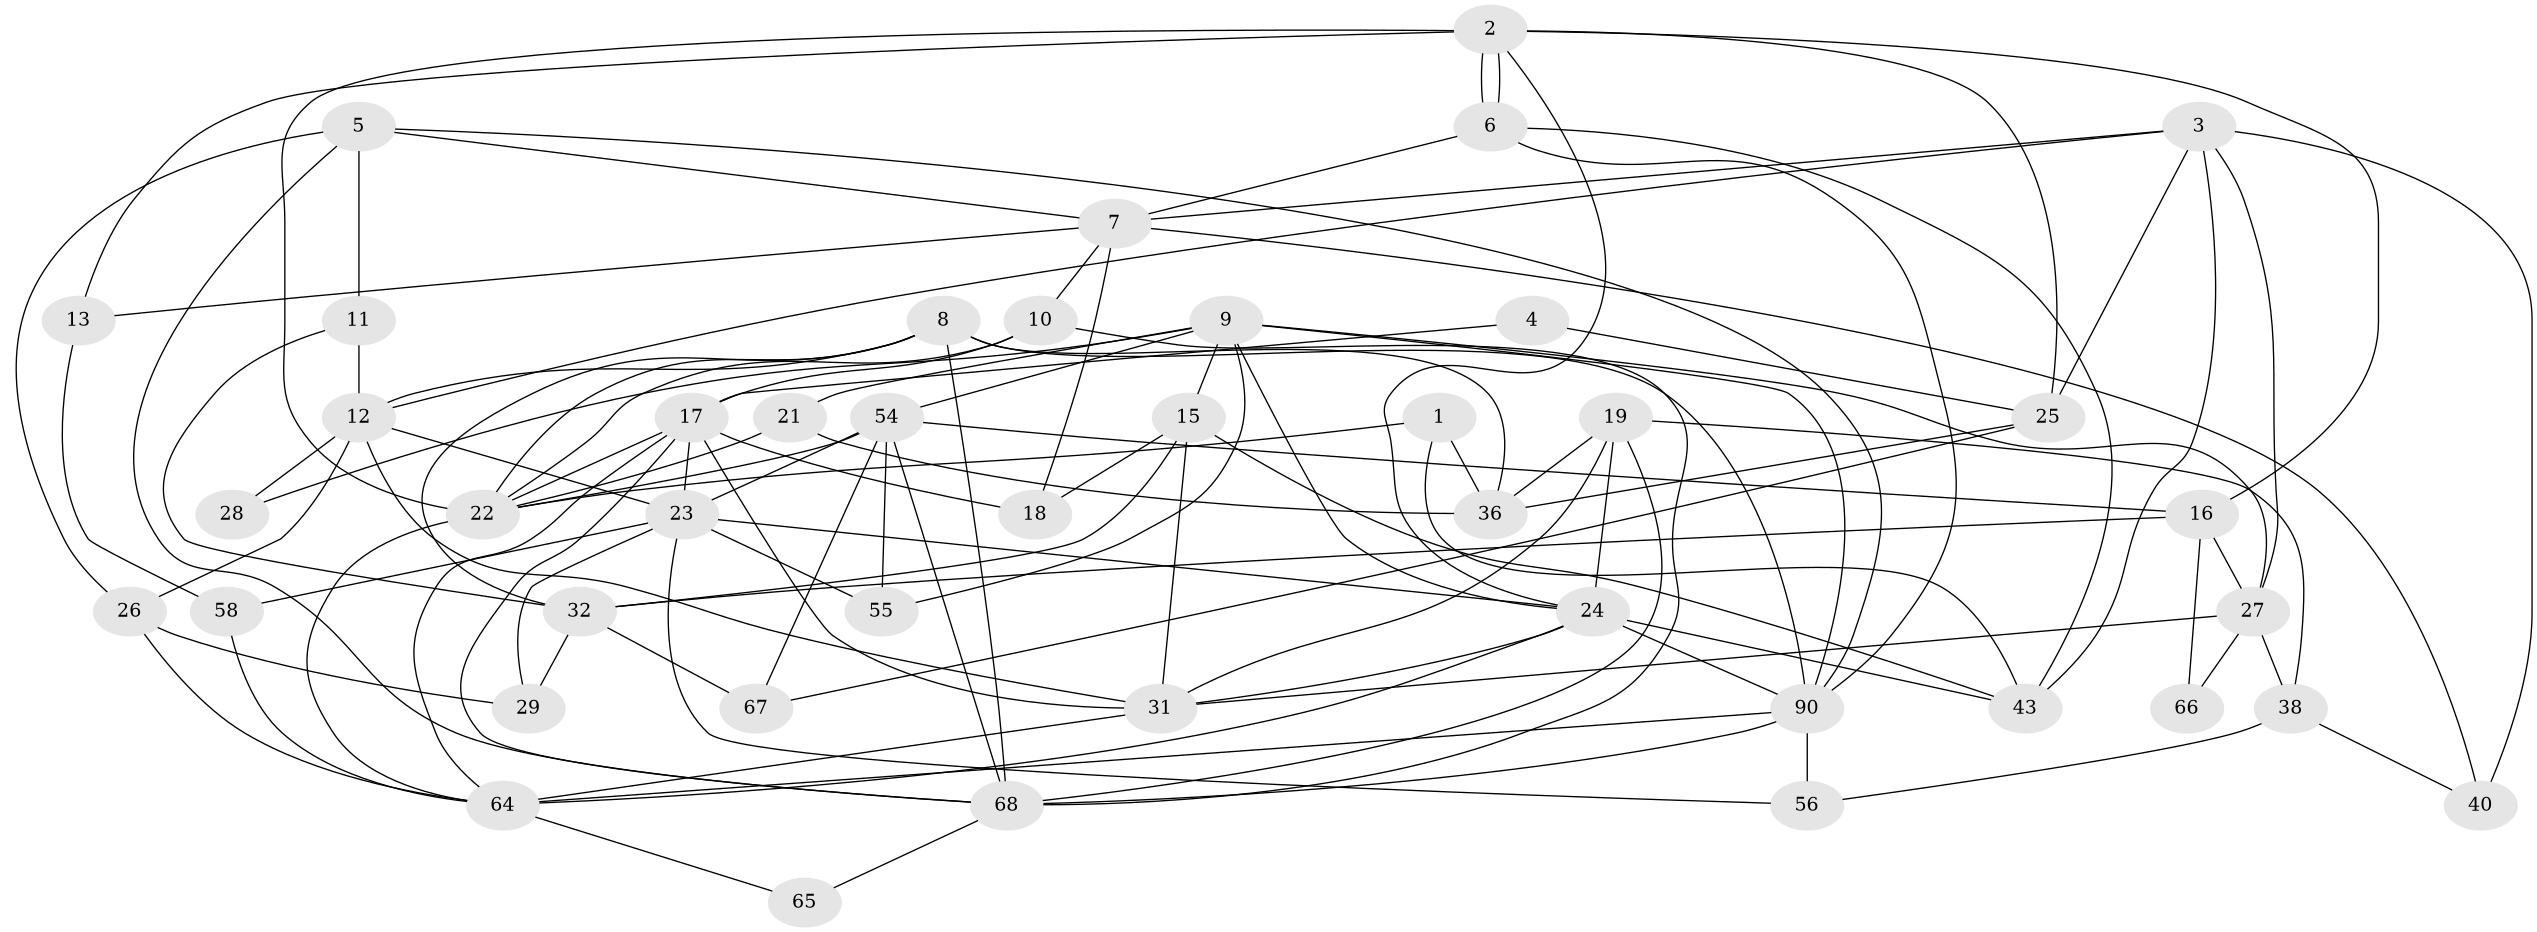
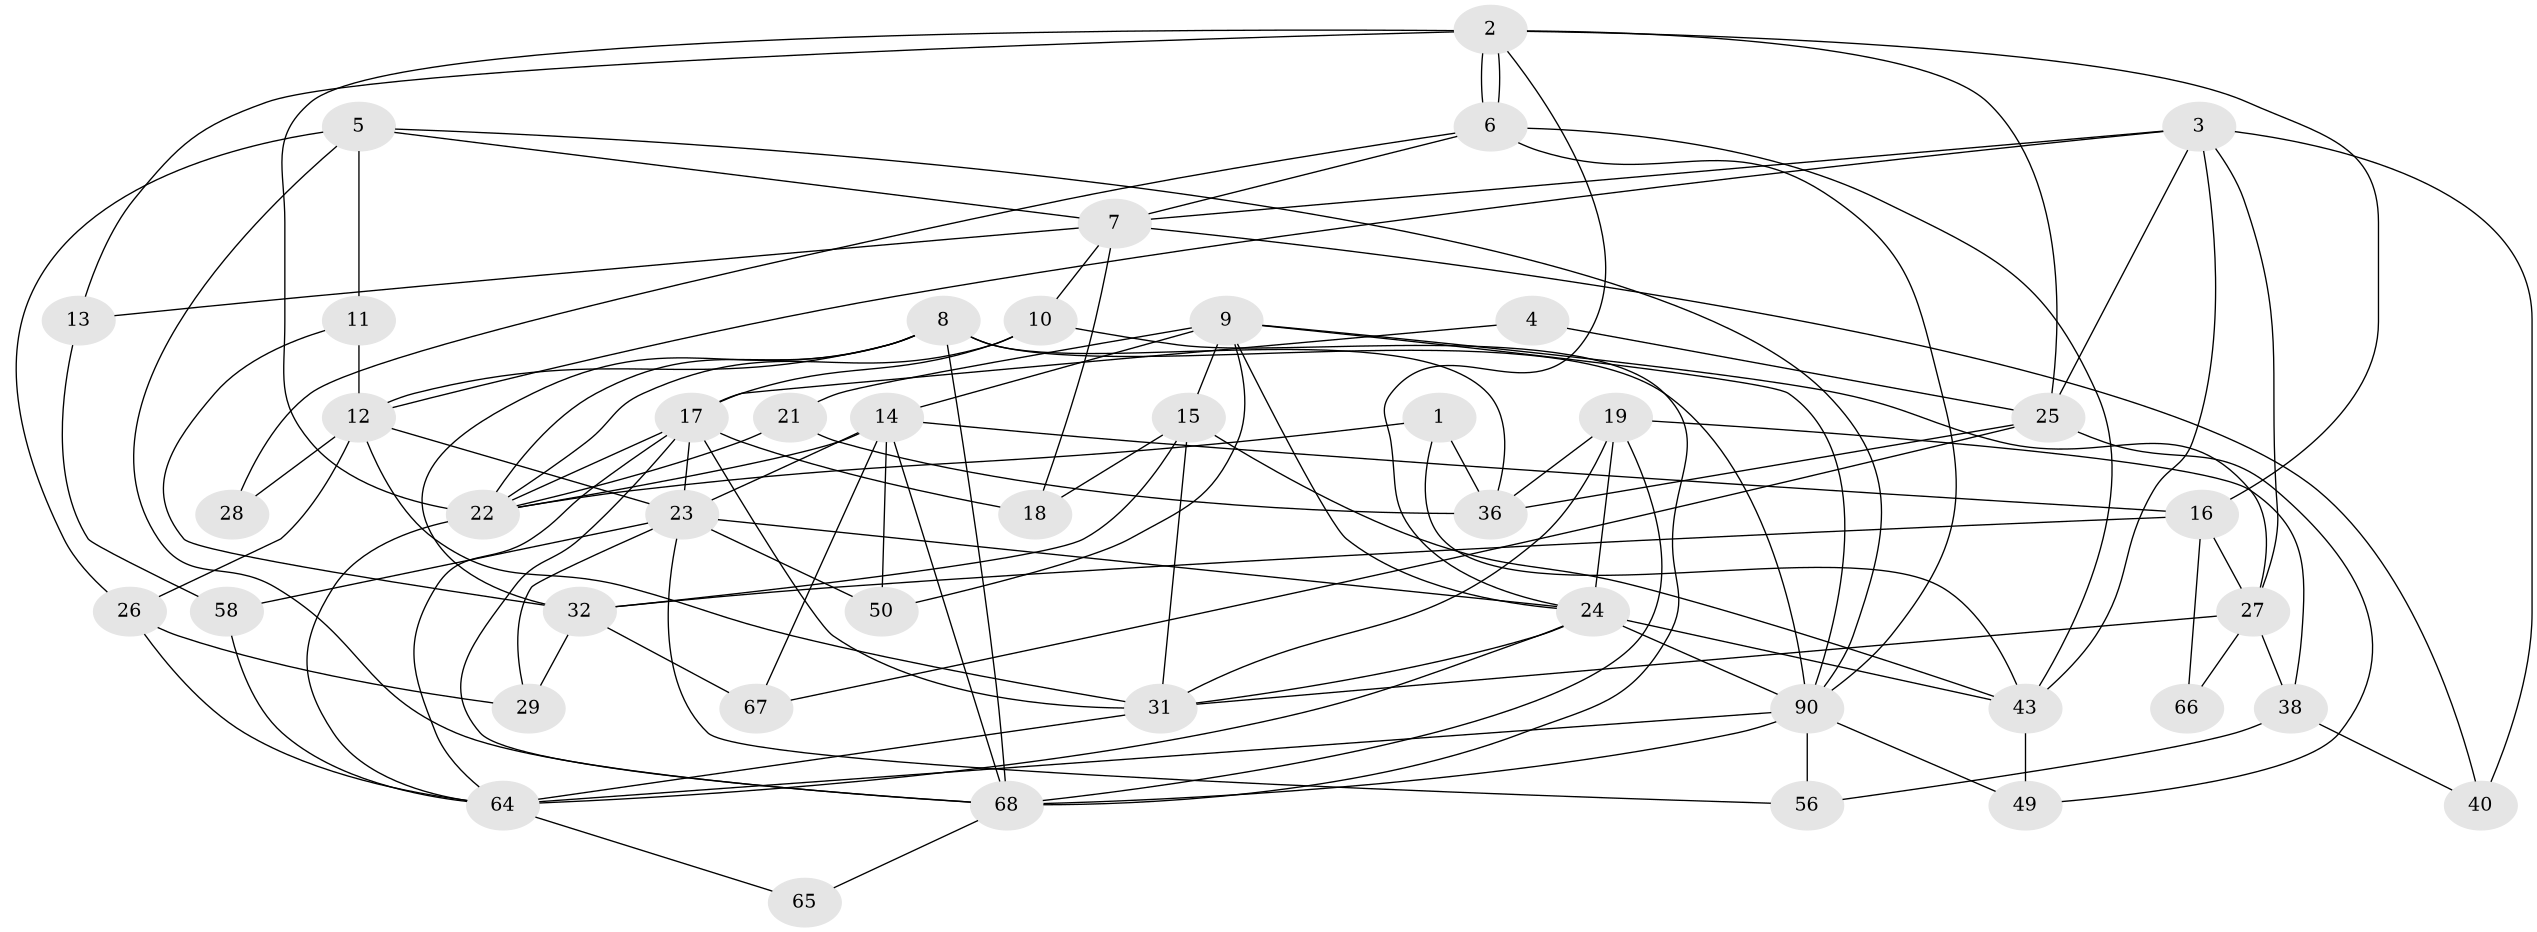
  graph {
    node [color=gray90 style=filled]
    22 [super="+44"]
    64 [super="+68"]
    1
    36 [super="+62"]
    43 [super="+55"]
+   49
    2 [super="+29"]
    6 [super="+47"]
    13
    16 [super="+59"]
    24 [super="+41"]
    25 [super="+52"]
    7 [super="+33"]
    n14 [label=90 super="+48"]
    28
    58 [super="+63"]
    27 [super="+42"]
    32 [super="+57"]
    66
    31 [super="+54"]
    67
    3 [super="+45"]
    12 [super="+34"]
    40
    10
    18
    26
    23 [super="+37"]
    38
    17 [super="+69"]
    n31 [label=68 super="+70"]
    4
    5 [super="+61"]
    11
    n35 [label=29]
    56
    65
    8 [super="+35"]
    9 [super="+53"]
-   14 [super="+46" label=54]
+   14 [super="+46"]
    15 [super="+51"]
    21
-   50 [label=55]
+   50
    19
    22 -- 64
    64 -- 65
    1 -- 22
    1 -- 36
    1 -- 43
+   43 -- 49
    2 -- 22
    2 -- 6
    2 -- 6
    2 -- 13 [weight=2]
    2 -- 16
    2 -- 24
    2 -- 25
    6 -- 43
    6 -- 7
    6 -- n14
-   9 -- 28
+   6 -- 28
    13 -- 58
    16 -- 27
    16 -- 32
    16 -- 66
    24 -- 64
    24 -- 43
    24 -- n14
    24 -- 31
    25 -- 36
+   25 -- 49
    25 -- 67
    7 -- 13
    7 -- 40
    7 -- 10
    7 -- 18
    n14 -- 64
+   n14 -- 49
    n14 -- n31
    n14 -- 56
    58 -- 64
    27 -- 66
    27 -- 31
    27 -- 38
    32 -- 67
    32 -- n35
    31 -- 64
    3 -- 43
    3 -- 25
    3 -- 7
    3 -- 27
    3 -- 12
    3 -- 40
    12 -- 28
    12 -- 31
    12 -- 26
    12 -- 23
    10 -- 22
    10 -- 17
    10 -- n31
    26 -- 64
    26 -- n35
    23 -- 24
    23 -- 58
    23 -- n35
    23 -- 56
    23 -- 50
    38 -- 40
    38 -- 56
    17 -- 22
    17 -- 64
    17 -- 31
    17 -- 18
    17 -- 23
    17 -- n31
    n31 -- 65
    4 -- 25
    4 -- 17
    5 -- 7
    5 -- n14
    5 -- 26
    5 -- n31
    5 -- 11
    11 -- 32
    11 -- 12
    8 -- 22
    8 -- 36
    8 -- n14
    8 -- 32
    8 -- 12
    8 -- n31
    9 -- 24
    9 -- n14
    9 -- 27
    9 -- 14
    9 -- 15
    9 -- 21
    9 -- 50
    14 -- 22
    14 -- 16
    14 -- 67
    14 -- 23
    14 -- n31
    14 -- 50
    15 -- 43
    15 -- 32
    15 -- 31
    15 -- 18
    21 -- 22
    21 -- 36
    19 -- 36
    19 -- 24
    19 -- 31
    19 -- 38
    19 -- n31
  }
